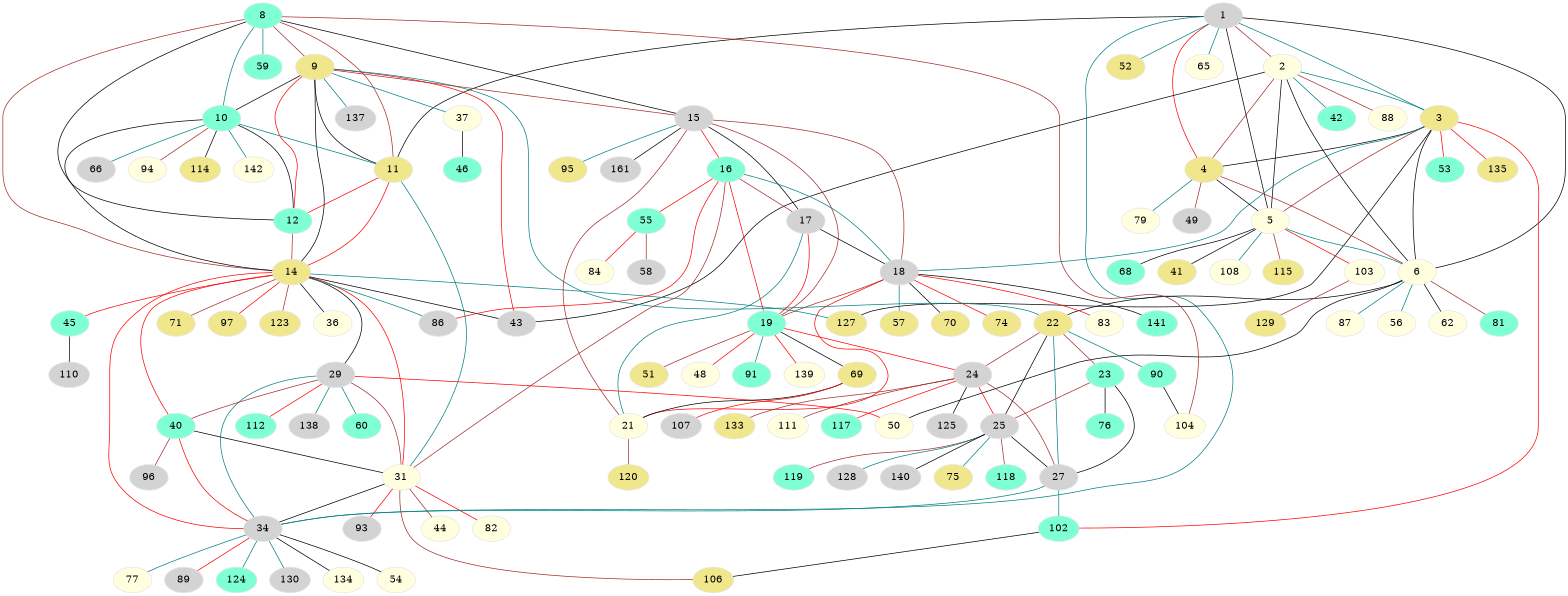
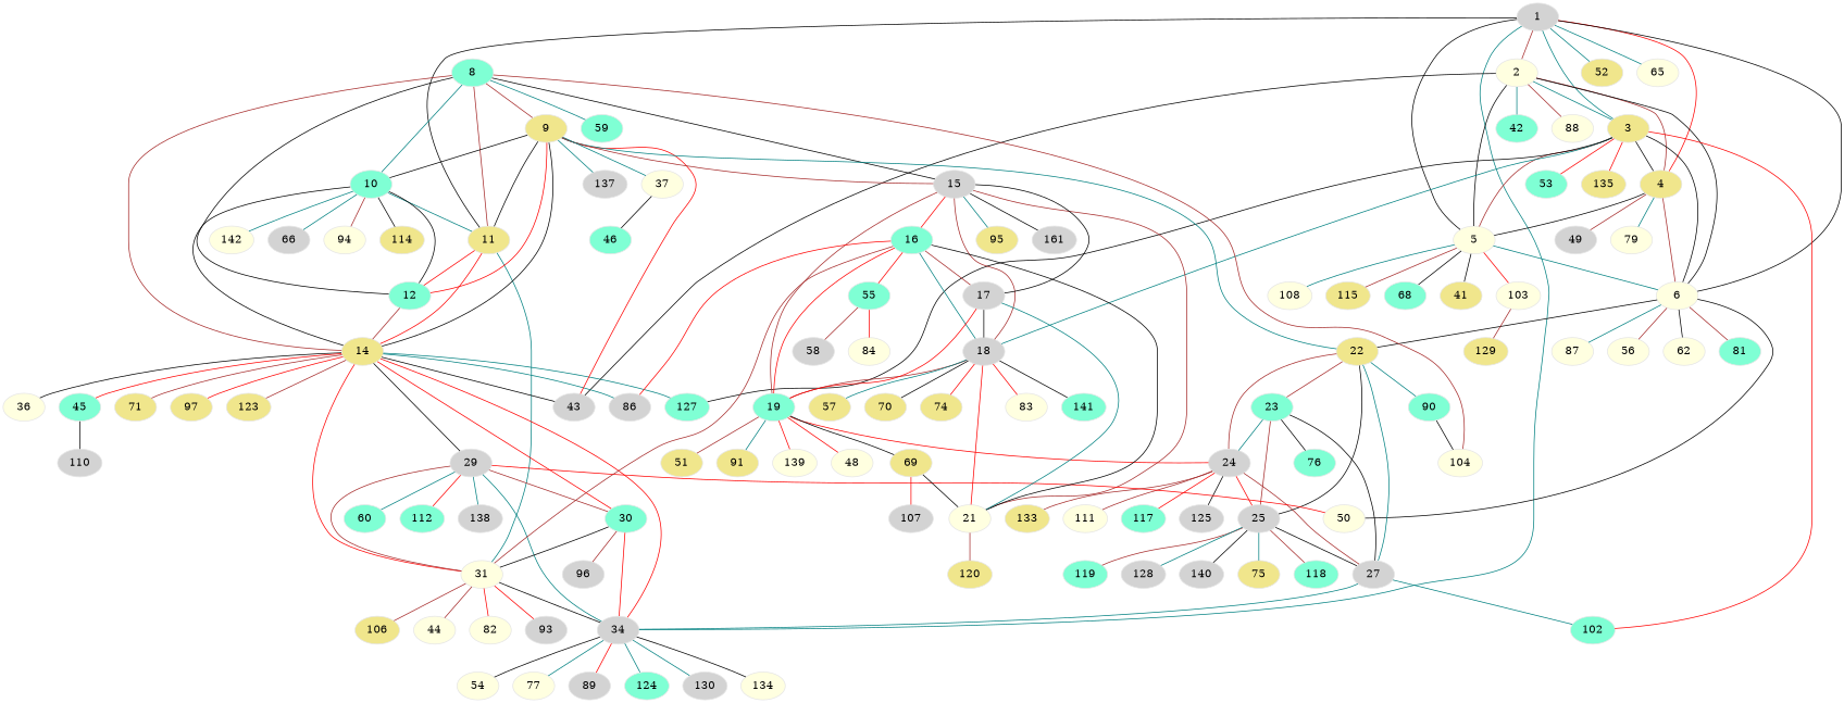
  graph {
    node [color=gray90 fillcolor=lightyellow style=filled]
    edge [color=black]
    1 [fillcolor=lightgrey super="+85"]
    2 [super="+47"]
    3 [fillcolor=khaki super="+61"]
    4 [fillcolor=khaki]
    5 [super="+7"]
    6 [super="+40"]
    11 [fillcolor=khaki super="+38"]
    34 [fillcolor=lightgrey super="+35"]
    52 [fillcolor=khaki]
    65
    42 [fillcolor=aquamarine]
    43 [fillcolor=lightgrey]
    88
    18 [fillcolor=lightgrey super="+20"]
    53 [fillcolor=aquamarine]
    102 [fillcolor=aquamarine]
-   127 [fillcolor=khaki]
+   127 [fillcolor=aquamarine]
    135 [fillcolor=khaki]
    49 [fillcolor=lightgrey]
    79
    41 [fillcolor=khaki]
    68 [fillcolor=aquamarine]
    103 [super="+136"]
    108
    115 [fillcolor=khaki]
    22 [fillcolor=khaki super="+105"]
    50 [super="+63"]
    56
    62
    81 [fillcolor=aquamarine]
    87
    12 [fillcolor=aquamarine]
    14 [fillcolor=khaki super="+33"]
    31 [super="+32"]
    54 [super="+101"]
    77
    89 [fillcolor=lightgrey]
    124 [fillcolor=aquamarine]
    130 [fillcolor=lightgrey]
    134
    19 [fillcolor=aquamarine super="+116"]
    21
    57 [fillcolor=khaki super="+67"]
    70 [fillcolor=khaki]
    74 [fillcolor=khaki]
    83
    141 [fillcolor=aquamarine]
    106 [fillcolor=khaki]
    129 [fillcolor=khaki]
    24 [fillcolor=lightgrey super="+28"]
    23 [fillcolor=aquamarine]
    25 [fillcolor=lightgrey super="+26"]
    27 [fillcolor=lightgrey super="+113"]
    90 [fillcolor=aquamarine]
    8 [fillcolor=aquamarine super="+13"]
    9 [fillcolor=khaki super="+109"]
    10 [fillcolor=aquamarine super="+73"]
    15 [fillcolor=lightgrey super="+72"]
    59 [fillcolor=aquamarine]
    104
    37 [super="+39"]
    137 [fillcolor=lightgrey]
    66 [fillcolor=lightgrey]
    94
    114 [fillcolor=khaki super="+126"]
    142
    29 [fillcolor=lightgrey]
-   30 [fillcolor=aquamarine super="+78" label=40]
+   30 [fillcolor=aquamarine super="+78"]
    36
    45 [fillcolor=aquamarine super="+100"]
    71 [fillcolor=khaki]
    86 [fillcolor=lightgrey super="+99"]
    97 [fillcolor=khaki]
    123 [fillcolor=khaki]
    16 [fillcolor=aquamarine super="+132"]
    17 [fillcolor=lightgrey super="+80"]
    95 [fillcolor=khaki]
    n78 [fillcolor=lightgrey label=161]
    46 [fillcolor=aquamarine]
    44
    82
    93 [fillcolor=lightgrey super="+122"]
    60 [fillcolor=aquamarine]
    112 [fillcolor=aquamarine]
    138 [fillcolor=lightgrey]
    96 [fillcolor=lightgrey]
    110 [fillcolor=lightgrey]
    55 [fillcolor=aquamarine]
    48
    51 [fillcolor=khaki]
    69 [fillcolor=khaki]
-   91 [fillcolor=aquamarine]
+   91 [fillcolor=khaki]
    139
    120 [fillcolor=khaki]
    58 [fillcolor=lightgrey super="+64"]
    84
    111
    117 [fillcolor=aquamarine]
    125 [fillcolor=lightgrey super="+131"]
    133 [fillcolor=khaki]
    107 [fillcolor=lightgrey]
    76 [fillcolor=aquamarine]
    75 [fillcolor=khaki]
    118 [fillcolor=aquamarine]
    119 [fillcolor=aquamarine]
    128 [fillcolor=lightgrey]
    140 [fillcolor=lightgrey]
    1 -- 2 [color=brown]
    1 -- 3 [color=teal]
    1 -- 4 [color=red]
    1 -- 5 [weight=2]
    1 -- 6
    1 -- 11
    1 -- 34 [color=teal]
    1 -- 52 [color=teal]
    1 -- 65 [color=teal]
    2 -- 3 [color=teal]
    2 -- 4 [color=brown]
    2 -- 5 [weight=2]
    2 -- 6
    2 -- 42 [color=teal]
    2 -- 43
    2 -- 88 [color=brown]
    3 -- 4
    3 -- 5 [color=brown weight=2]
    3 -- 6
    3 -- 18 [color=teal]
    3 -- 53 [color=red]
    3 -- 102 [color=red]
    3 -- 127
    3 -- 135 [color=red]
    4 -- 5 [weight=2]
    4 -- 6 [color=brown]
    4 -- 49 [color=brown]
    4 -- 79 [color=teal]
    5 -- 6 [color=teal weight=2]
    5 -- 41
    5 -- 68
    5 -- 103 [color=red]
    5 -- 108 [color=teal]
    5 -- 115 [color=brown]
    6 -- 22
    6 -- 50
-   6 -- 56 [color=teal]
+   6 -- 56 [color=brown]
    6 -- 62
    6 -- 81 [color=brown]
    6 -- 87 [color=teal]
    11 -- 12 [color=red]
    11 -- 14 [color=red]
    11 -- 31 [color=teal]
    34 -- 54
    34 -- 77 [color=teal]
    34 -- 89 [color=red]
    34 -- 124 [color=teal]
    34 -- 130 [color=teal]
    34 -- 134
    18 -- 19 [color=brown weight=2]
    18 -- 21 [color=red weight=2]
    18 -- 57 [color=teal]
    18 -- 70
    18 -- 74 [color=red]
    18 -- 83 [color=red]
    18 -- 141
-   102 -- 106
    103 -- 129 [color=brown]
    22 -- 24 [color=brown weight=2]
    22 -- 23 [color=brown]
    22 -- 25 [weight=2]
    22 -- 27 [color=teal]
    22 -- 90 [color=teal]
    12 -- 14 [color=brown]
    14 -- 34 [color=red weight=2]
    14 -- 43
    14 -- 127 [color=teal]
    14 -- 31 [color=red weight=2]
    14 -- 29
    14 -- 30 [color=red]
    14 -- 36
    14 -- 45 [color=red]
    14 -- 71 [color=brown]
    14 -- 86 [color=teal]
    14 -- 97 [color=red]
    14 -- 123 [color=brown]
    31 -- 34 [weight=4]
    31 -- 106 [color=brown]
    31 -- 44 [color=brown]
    31 -- 82 [color=red]
    31 -- 93 [color=red]
    19 -- 24 [color=red]
    19 -- 48 [color=red]
    19 -- 51 [color=brown]
    19 -- 69
    19 -- 91 [color=teal]
    19 -- 139 [color=red]
    21 -- 120 [color=brown]
    24 -- 25 [color=red weight=4]
    24 -- 27 [color=brown weight=2]
    24 -- 111 [color=brown]
    24 -- 117 [color=red]
    24 -- 125
    24 -- 133 [color=brown]
+   23 -- 24 [color=teal weight=2]
    23 -- 25 [color=brown weight=2]
    23 -- 27
    23 -- 76
    25 -- 27 [weight=2]
    25 -- 75 [color=teal]
    25 -- 118 [color=brown]
    25 -- 119 [color=brown]
    25 -- 128 [color=teal]
    25 -- 140
    27 -- 34 [color=teal]
    27 -- 102 [color=teal]
    90 -- 104
    8 -- 11 [color=brown weight=2]
    8 -- 12 [weight=2]
    8 -- 14 [color=brown weight=2]
    8 -- 9 [color=brown weight=2]
    8 -- 10 [color=teal weight=2]
    8 -- 15
    8 -- 59 [color=teal]
    8 -- 104 [color=brown]
    9 -- 11
    9 -- 43 [color=red]
    9 -- 22 [color=teal]
    9 -- 12 [color=red]
    9 -- 14
    9 -- 10
    9 -- 15 [color=brown]
    9 -- 37 [color=teal]
    9 -- 137 [color=teal]
    10 -- 11 [color=teal]
    10 -- 12
    10 -- 14
    10 -- 66 [color=teal]
    10 -- 94 [color=brown]
    10 -- 114
    10 -- 142 [color=teal]
    15 -- 18 [color=brown weight=2]
    15 -- 19 [color=brown]
    15 -- 21 [color=brown]
    15 -- 16 [color=red]
    15 -- 17
    15 -- 95 [color=teal]
    15 -- n78
    37 -- 46
    29 -- 34 [color=teal weight=2]
    29 -- 50 [color=red]
    29 -- 31 [color=brown weight=2]
    29 -- 30 [color=brown]
    29 -- 60 [color=teal]
    29 -- 112 [color=red]
    29 -- 138 [color=teal]
    30 -- 34 [color=red weight=2]
    30 -- 31 [weight=2]
    30 -- 96 [color=brown]
    45 -- 110
    16 -- 18 [color=teal weight=2]
    16 -- 31 [color=brown]
    16 -- 19 [color=red]
+   16 -- 21
    16 -- 86 [color=red]
    16 -- 17 [color=brown]
    16 -- 55 [color=red]
    17 -- 18 [weight=2]
    17 -- 19 [color=red]
    17 -- 21 [color=teal]
    55 -- 58 [color=brown]
    55 -- 84 [color=red]
    69 -- 21
    69 -- 107 [color=red]
  }
